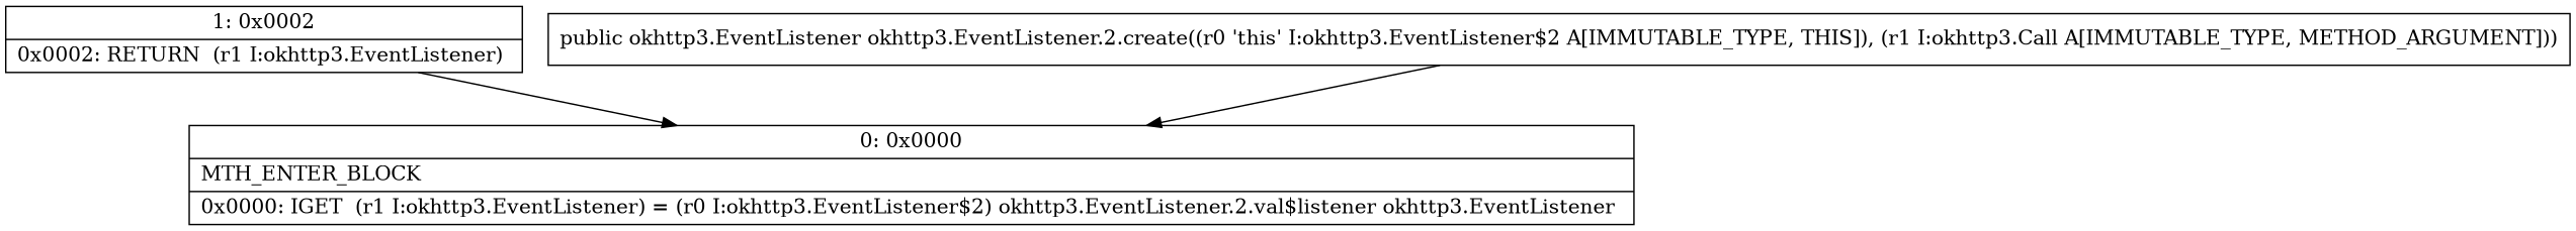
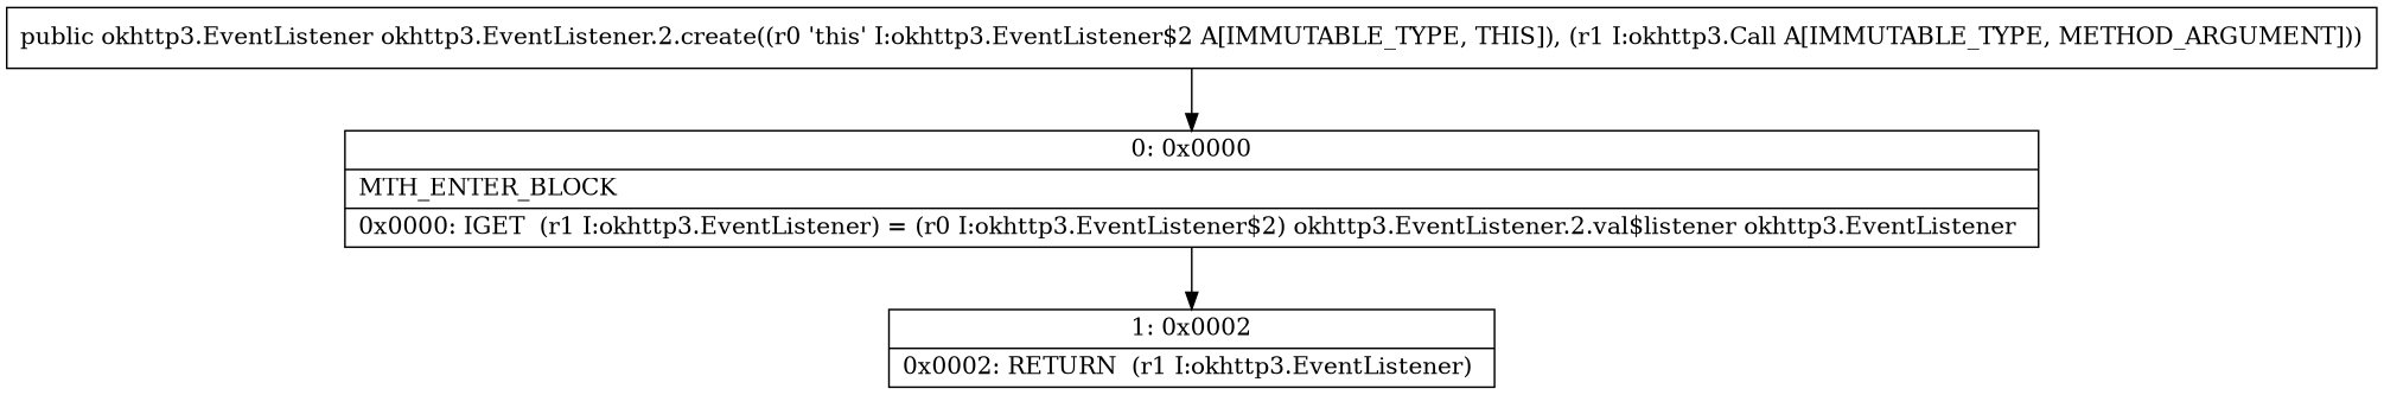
  digraph {
    node [shape=record]
    n1 [label="{0\:\ 0x0000|MTH_ENTER_BLOCK\l|0x0000: IGET  (r1 I:okhttp3.EventListener) = (r0 I:okhttp3.EventListener$2) okhttp3.EventListener.2.val$listener okhttp3.EventListener \l}"]
    n2 [label="{1\:\ 0x0002|0x0002: RETURN  (r1 I:okhttp3.EventListener) \l}"]
    n3 [label="{public okhttp3.EventListener okhttp3.EventListener.2.create((r0 'this' I:okhttp3.EventListener$2 A[IMMUTABLE_TYPE, THIS]), (r1 I:okhttp3.Call A[IMMUTABLE_TYPE, METHOD_ARGUMENT])) }"]
-   n2 -> n1
+   n1 -> n2
    n3 -> n1
  }
